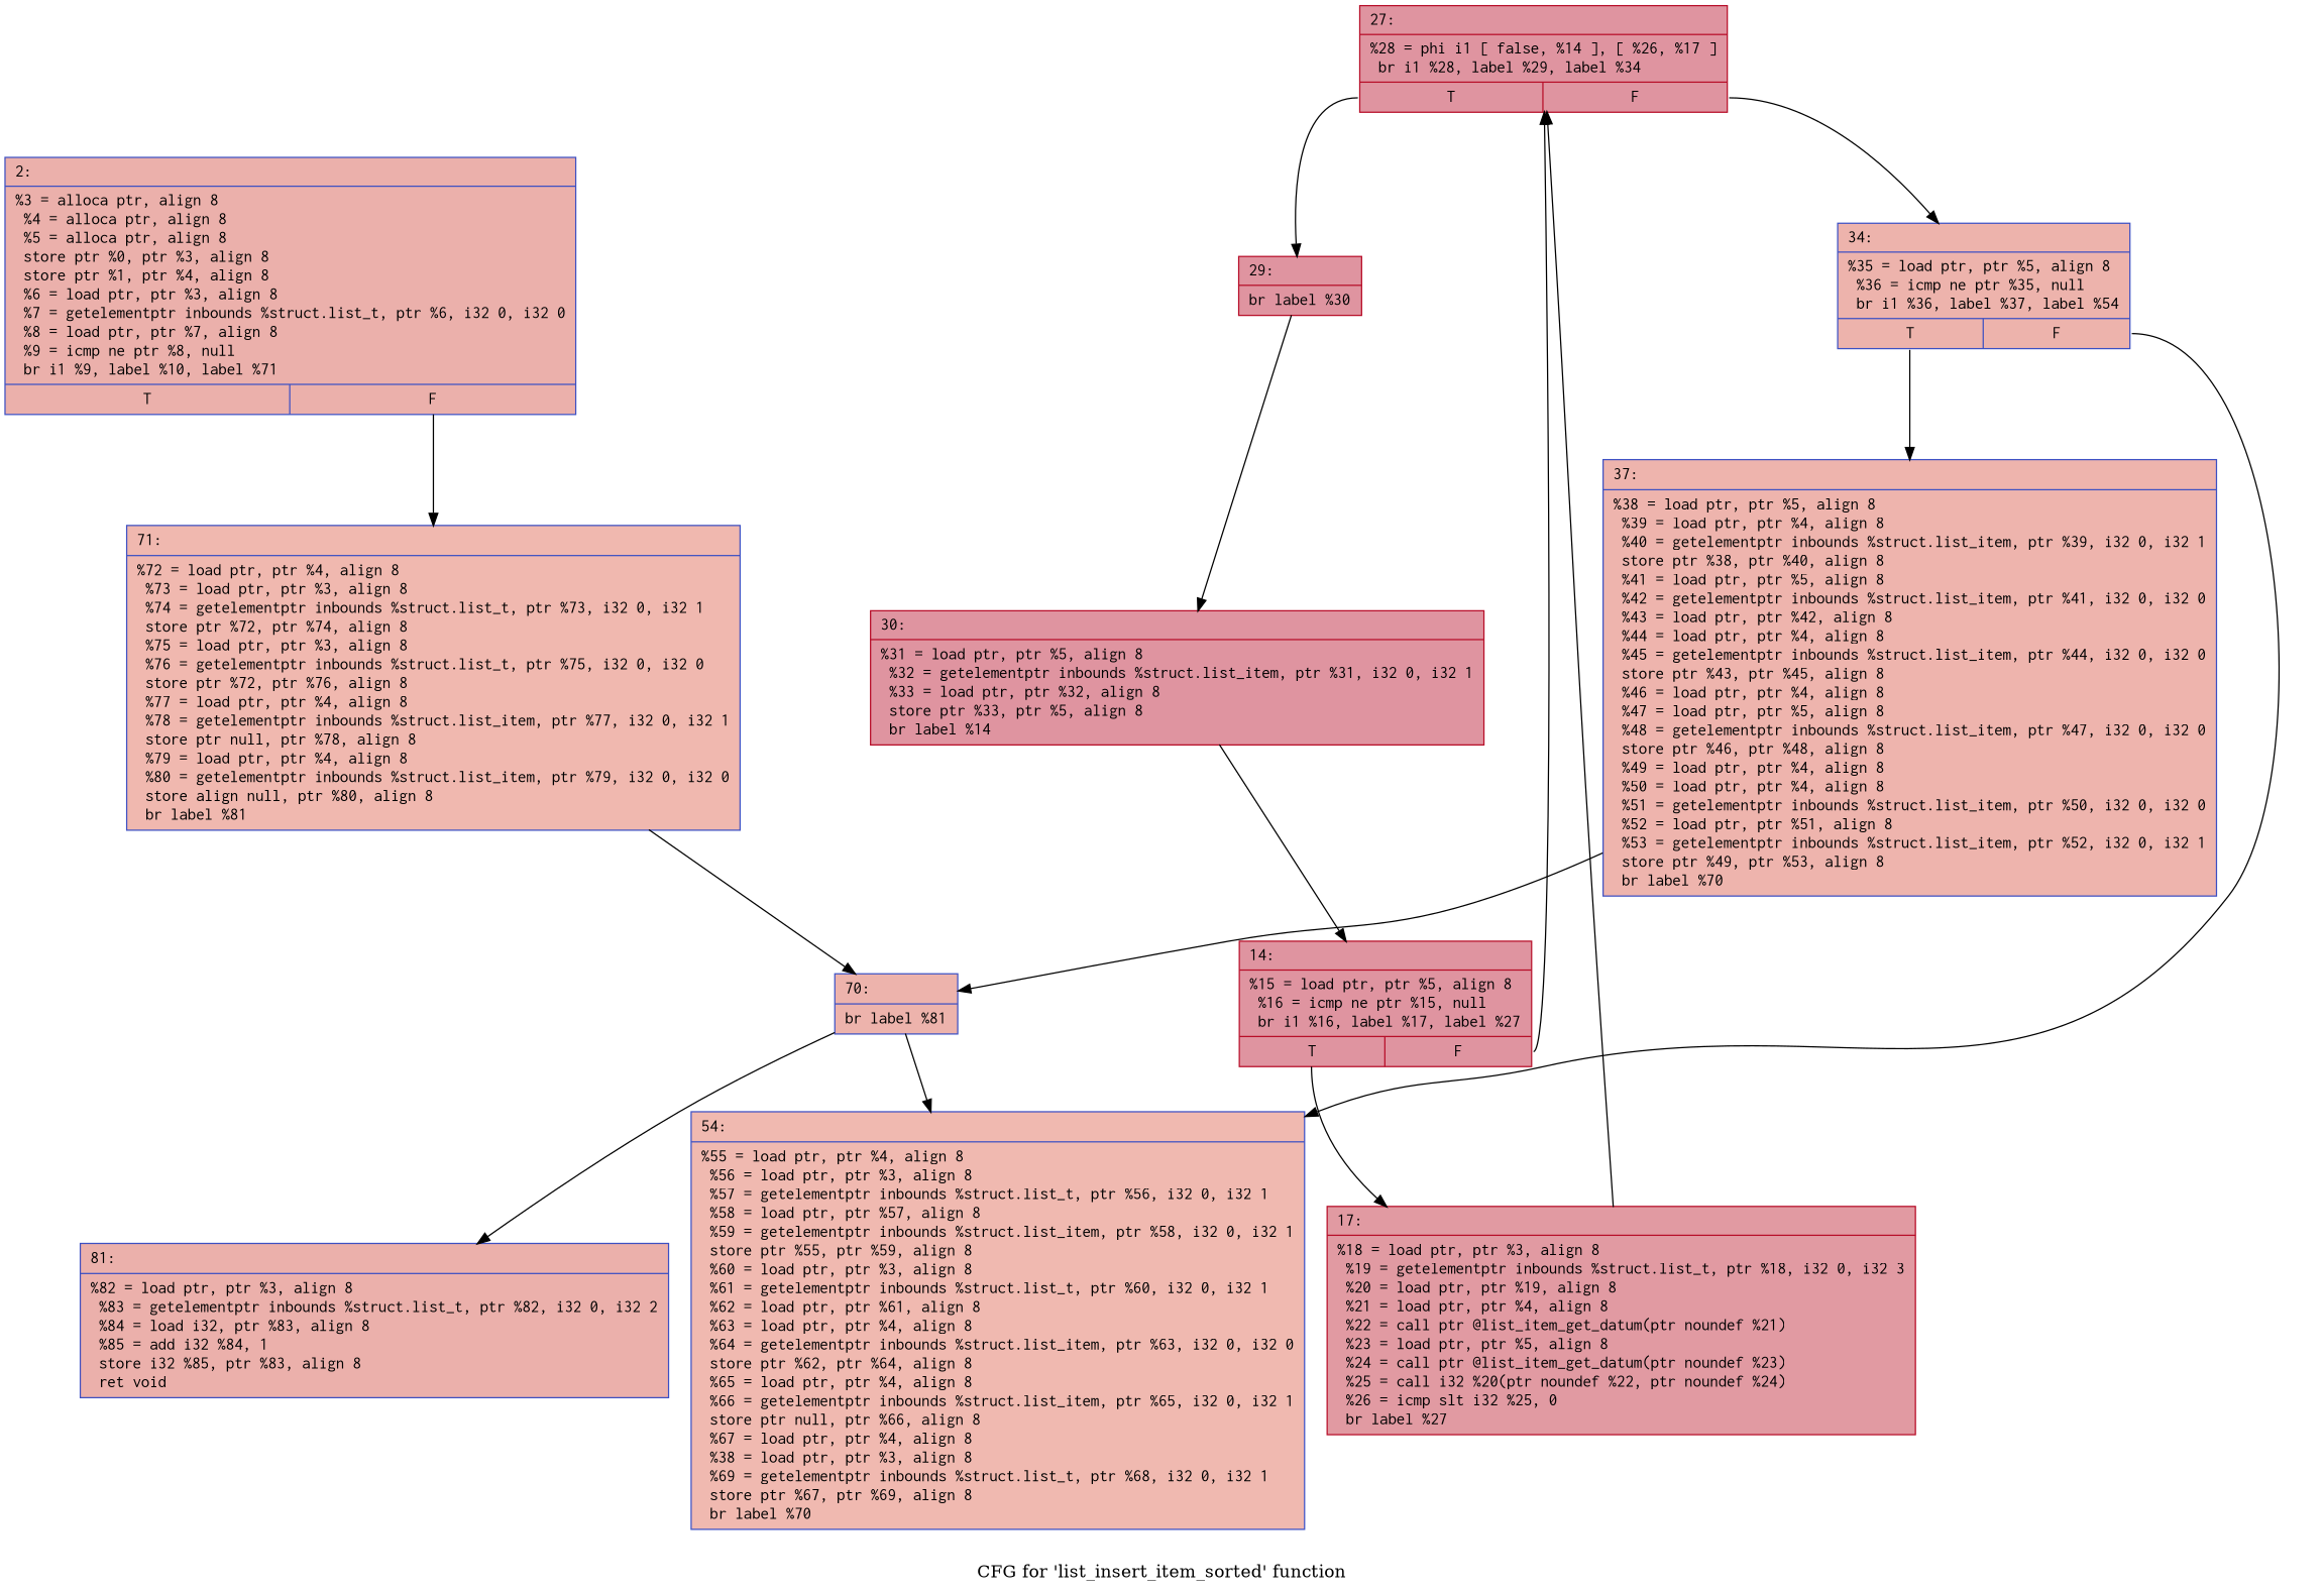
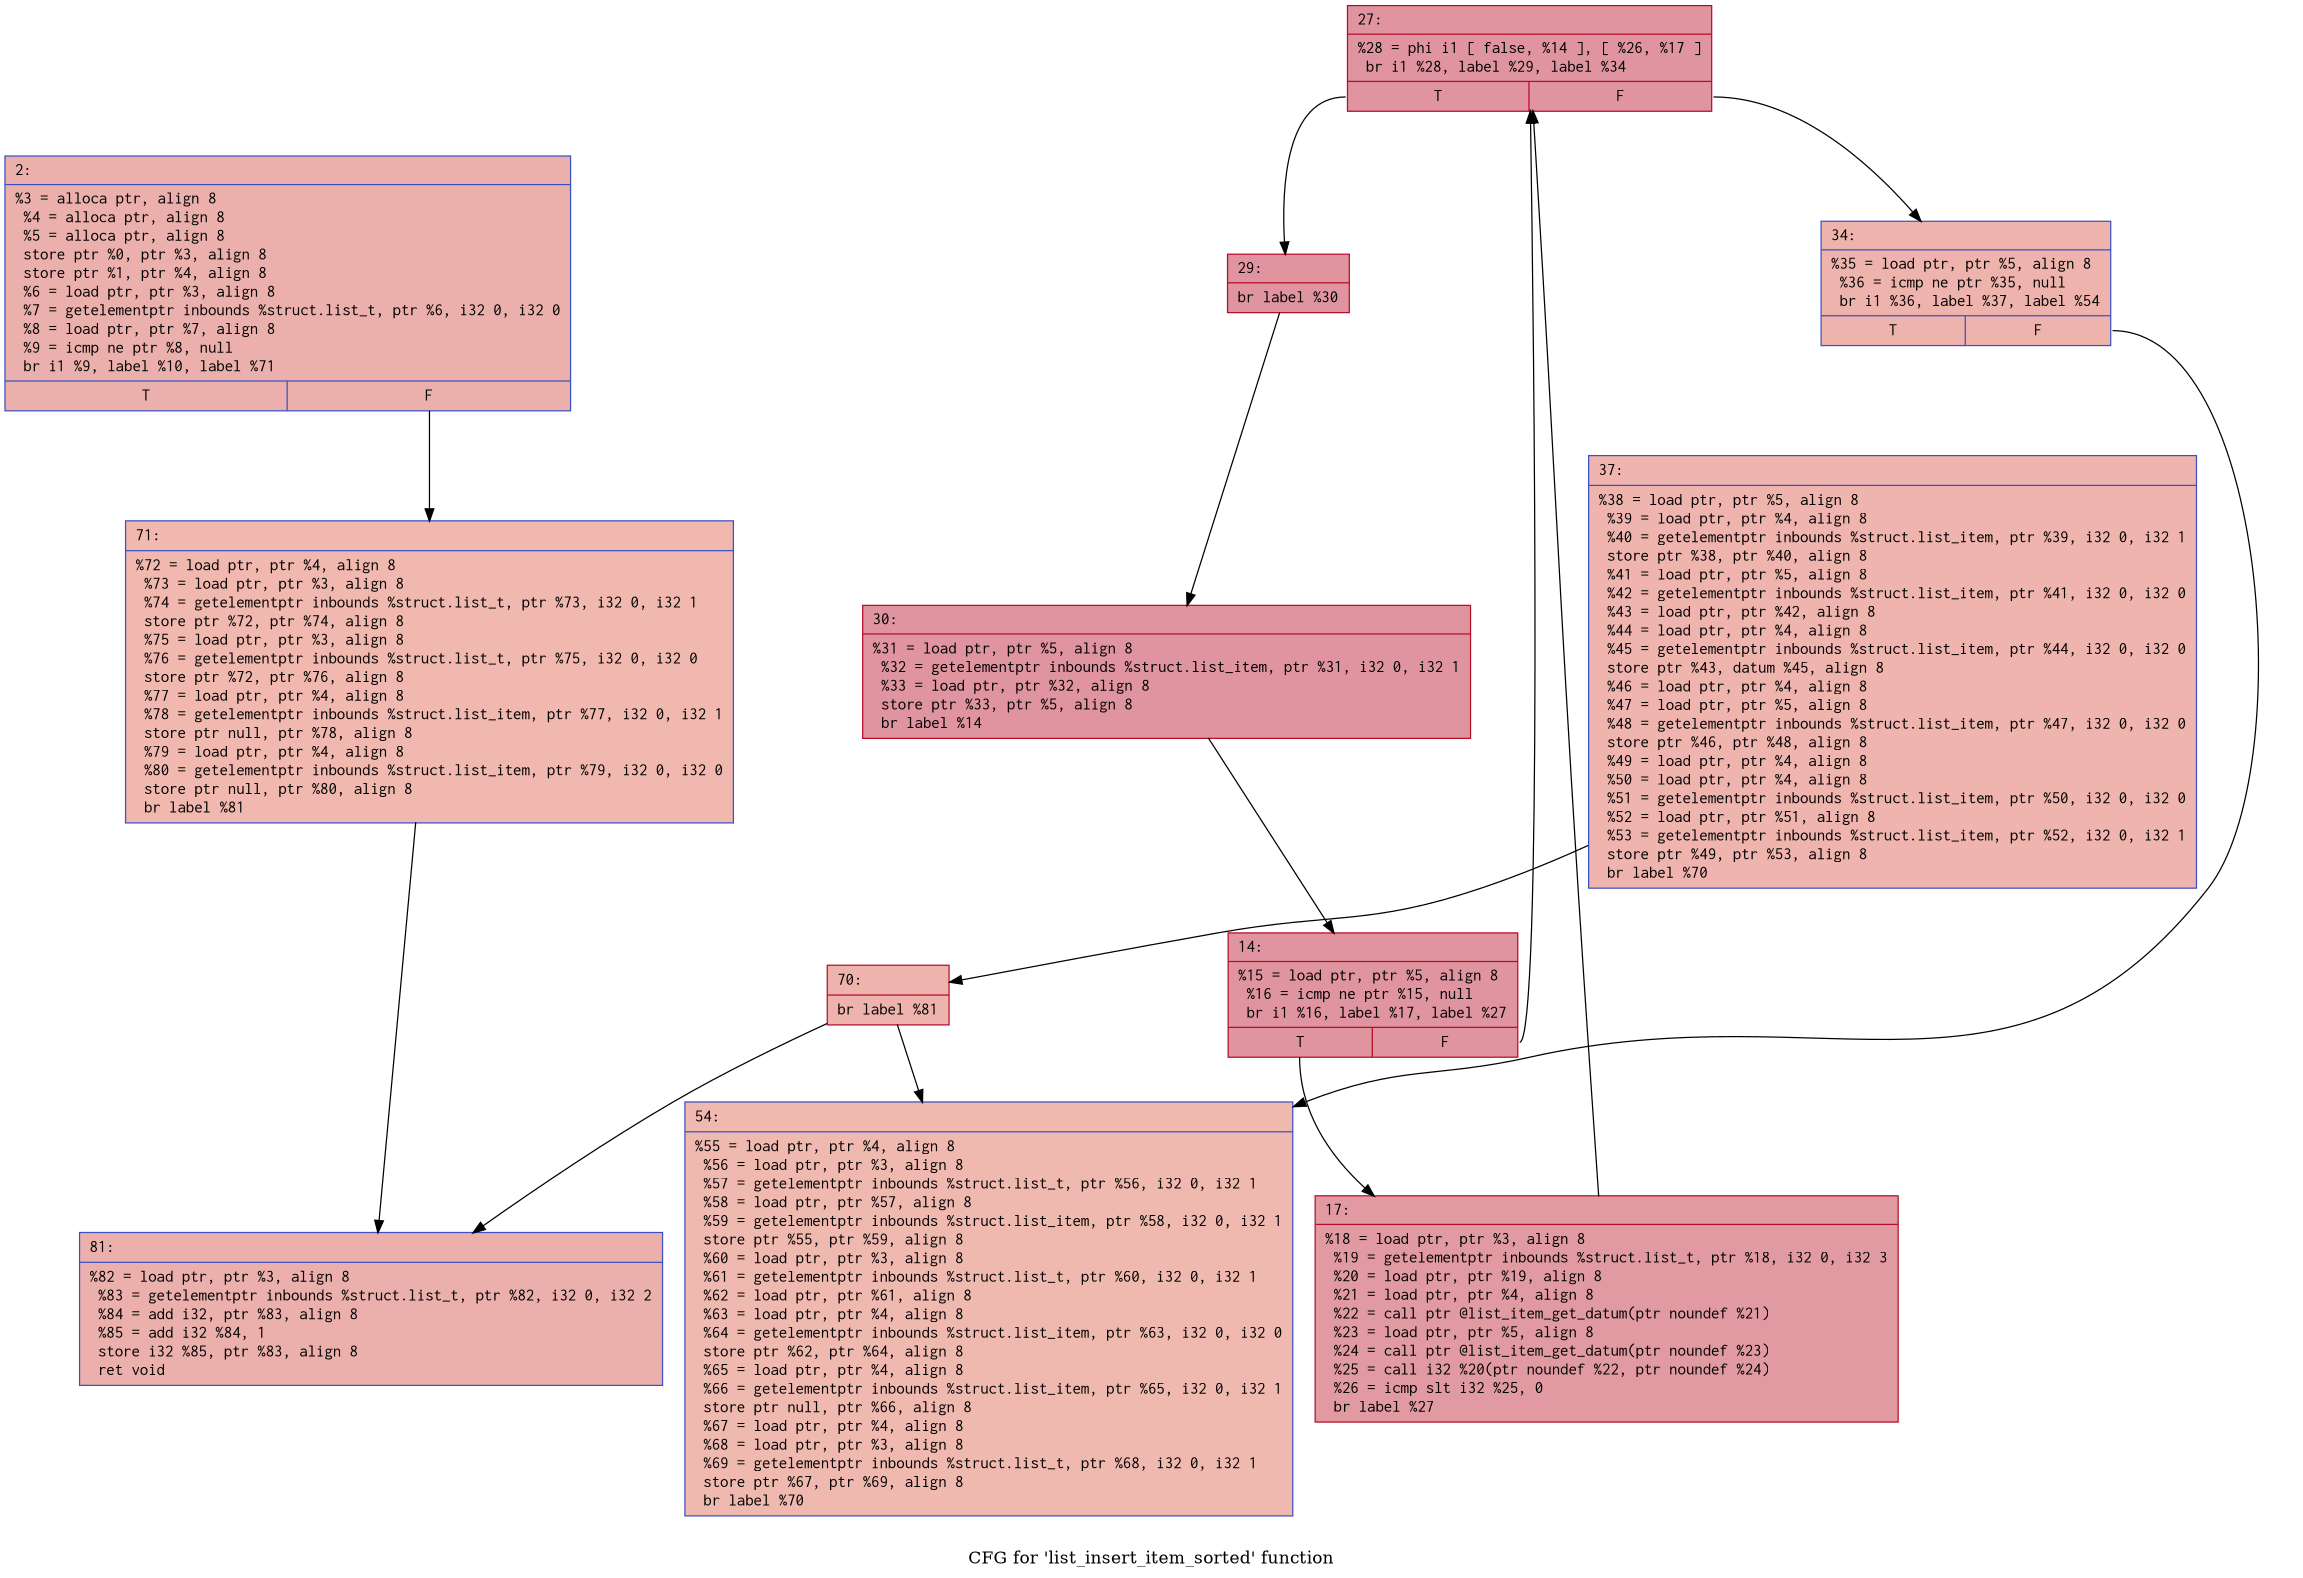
  digraph {
    label="CFG for 'list_insert_item_sorted' function"
    node [color="#3d50c3ff" fillcolor="#b70d2870" fontname=Courier shape=record style=filled]
    n1 [fillcolor="#d24b4070" label="{2:\l|  %3 = alloca ptr, align 8\l  %4 = alloca ptr, align 8\l  %5 = alloca ptr, align 8\l  store ptr %0, ptr %3, align 8\l  store ptr %1, ptr %4, align 8\l  %6 = load ptr, ptr %3, align 8\l  %7 = getelementptr inbounds %struct.list_t, ptr %6, i32 0, i32 0\l  %8 = load ptr, ptr %7, align 8\l  %9 = icmp ne ptr %8, null\l  br i1 %9, label %10, label %71\l|{<s0>T|<s1>F}}"]
-   n2 [fillcolor="#dc5d4a70" label="{71:\l|  %72 = load ptr, ptr %4, align 8\l  %73 = load ptr, ptr %3, align 8\l  %74 = getelementptr inbounds %struct.list_t, ptr %73, i32 0, i32 1\l  store ptr %72, ptr %74, align 8\l  %75 = load ptr, ptr %3, align 8\l  %76 = getelementptr inbounds %struct.list_t, ptr %75, i32 0, i32 0\l  store ptr %72, ptr %76, align 8\l  %77 = load ptr, ptr %4, align 8\l  %78 = getelementptr inbounds %struct.list_item, ptr %77, i32 0, i32 1\l  store ptr null, ptr %78, align 8\l  %79 = load ptr, ptr %4, align 8\l  %80 = getelementptr inbounds %struct.list_item, ptr %79, i32 0, i32 0\l  store align null, ptr %80, align 8\l  br label %81\l}"]
-   n3 [fillcolor="#d24b4070" label="{81:\l|  %82 = load ptr, ptr %3, align 8\l  %83 = getelementptr inbounds %struct.list_t, ptr %82, i32 0, i32 2\l  %84 = load i32, ptr %83, align 8\l  %85 = add i32 %84, 1\l  store i32 %85, ptr %83, align 8\l  ret void\l}"]
+   n2 [fillcolor="#dc5d4a70" label="{71:\l|  %72 = load ptr, ptr %4, align 8\l  %73 = load ptr, ptr %3, align 8\l  %74 = getelementptr inbounds %struct.list_t, ptr %73, i32 0, i32 1\l  store ptr %72, ptr %74, align 8\l  %75 = load ptr, ptr %3, align 8\l  %76 = getelementptr inbounds %struct.list_t, ptr %75, i32 0, i32 0\l  store ptr %72, ptr %76, align 8\l  %77 = load ptr, ptr %4, align 8\l  %78 = getelementptr inbounds %struct.list_item, ptr %77, i32 0, i32 1\l  store ptr null, ptr %78, align 8\l  %79 = load ptr, ptr %4, align 8\l  %80 = getelementptr inbounds %struct.list_item, ptr %79, i32 0, i32 0\l  store ptr null, ptr %80, align 8\l  br label %81\l}"]
+   n3 [fillcolor="#d24b4070" label="{81:\l|  %82 = load ptr, ptr %3, align 8\l  %83 = getelementptr inbounds %struct.list_t, ptr %82, i32 0, i32 2\l  %84 = add i32, ptr %83, align 8\l  %85 = add i32 %84, 1\l  store i32 %85, ptr %83, align 8\l  ret void\l}"]
    n4 [color="#b70d28ff" label="{14:\l|  %15 = load ptr, ptr %5, align 8\l  %16 = icmp ne ptr %15, null\l  br i1 %16, label %17, label %27\l|{<s0>T|<s1>F}}"]
    n5 [color="#b70d28ff" fillcolor="#bb1b2c70" label="{17:\l|  %18 = load ptr, ptr %3, align 8\l  %19 = getelementptr inbounds %struct.list_t, ptr %18, i32 0, i32 3\l  %20 = load ptr, ptr %19, align 8\l  %21 = load ptr, ptr %4, align 8\l  %22 = call ptr @list_item_get_datum(ptr noundef %21)\l  %23 = load ptr, ptr %5, align 8\l  %24 = call ptr @list_item_get_datum(ptr noundef %23)\l  %25 = call i32 %20(ptr noundef %22, ptr noundef %24)\l  %26 = icmp slt i32 %25, 0\l  br label %27\l}"]
    n6 [color="#b70d28ff" label="{27:\l|  %28 = phi i1 [ false, %14 ], [ %26, %17 ]\l  br i1 %28, label %29, label %34\l|{<s0>T|<s1>F}}"]
    n7 [color="#b70d28ff" label="{29:\l|  br label %30\l}"]
    n8 [fillcolor="#d6524470" label="{34:\l|  %35 = load ptr, ptr %5, align 8\l  %36 = icmp ne ptr %35, null\l  br i1 %36, label %37, label %54\l|{<s0>T|<s1>F}}"]
    n9 [color="#b70d28ff" label="{30:\l|  %31 = load ptr, ptr %5, align 8\l  %32 = getelementptr inbounds %struct.list_item, ptr %31, i32 0, i32 1\l  %33 = load ptr, ptr %32, align 8\l  store ptr %33, ptr %5, align 8\l  br label %14\l}"]
-   n10 [fillcolor="#d8564670" label="{37:\l|  %38 = load ptr, ptr %5, align 8\l  %39 = load ptr, ptr %4, align 8\l  %40 = getelementptr inbounds %struct.list_item, ptr %39, i32 0, i32 1\l  store ptr %38, ptr %40, align 8\l  %41 = load ptr, ptr %5, align 8\l  %42 = getelementptr inbounds %struct.list_item, ptr %41, i32 0, i32 0\l  %43 = load ptr, ptr %42, align 8\l  %44 = load ptr, ptr %4, align 8\l  %45 = getelementptr inbounds %struct.list_item, ptr %44, i32 0, i32 0\l  store ptr %43, ptr %45, align 8\l  %46 = load ptr, ptr %4, align 8\l  %47 = load ptr, ptr %5, align 8\l  %48 = getelementptr inbounds %struct.list_item, ptr %47, i32 0, i32 0\l  store ptr %46, ptr %48, align 8\l  %49 = load ptr, ptr %4, align 8\l  %50 = load ptr, ptr %4, align 8\l  %51 = getelementptr inbounds %struct.list_item, ptr %50, i32 0, i32 0\l  %52 = load ptr, ptr %51, align 8\l  %53 = getelementptr inbounds %struct.list_item, ptr %52, i32 0, i32 1\l  store ptr %49, ptr %53, align 8\l  br label %70\l}"]
-   n11 [fillcolor="#de614d70" label="{54:\l|  %55 = load ptr, ptr %4, align 8\l  %56 = load ptr, ptr %3, align 8\l  %57 = getelementptr inbounds %struct.list_t, ptr %56, i32 0, i32 1\l  %58 = load ptr, ptr %57, align 8\l  %59 = getelementptr inbounds %struct.list_item, ptr %58, i32 0, i32 1\l  store ptr %55, ptr %59, align 8\l  %60 = load ptr, ptr %3, align 8\l  %61 = getelementptr inbounds %struct.list_t, ptr %60, i32 0, i32 1\l  %62 = load ptr, ptr %61, align 8\l  %63 = load ptr, ptr %4, align 8\l  %64 = getelementptr inbounds %struct.list_item, ptr %63, i32 0, i32 0\l  store ptr %62, ptr %64, align 8\l  %65 = load ptr, ptr %4, align 8\l  %66 = getelementptr inbounds %struct.list_item, ptr %65, i32 0, i32 1\l  store ptr null, ptr %66, align 8\l  %67 = load ptr, ptr %4, align 8\l  %38 = load ptr, ptr %3, align 8\l  %69 = getelementptr inbounds %struct.list_t, ptr %68, i32 0, i32 1\l  store ptr %67, ptr %69, align 8\l  br label %70\l}"]
-   n12 [fillcolor="#d6524470" label="{70:\l|  br label %81\l}"]
+   n10 [fillcolor="#d8564670" label="{37:\l|  %38 = load ptr, ptr %5, align 8\l  %39 = load ptr, ptr %4, align 8\l  %40 = getelementptr inbounds %struct.list_item, ptr %39, i32 0, i32 1\l  store ptr %38, ptr %40, align 8\l  %41 = load ptr, ptr %5, align 8\l  %42 = getelementptr inbounds %struct.list_item, ptr %41, i32 0, i32 0\l  %43 = load ptr, ptr %42, align 8\l  %44 = load ptr, ptr %4, align 8\l  %45 = getelementptr inbounds %struct.list_item, ptr %44, i32 0, i32 0\l  store ptr %43, datum %45, align 8\l  %46 = load ptr, ptr %4, align 8\l  %47 = load ptr, ptr %5, align 8\l  %48 = getelementptr inbounds %struct.list_item, ptr %47, i32 0, i32 0\l  store ptr %46, ptr %48, align 8\l  %49 = load ptr, ptr %4, align 8\l  %50 = load ptr, ptr %4, align 8\l  %51 = getelementptr inbounds %struct.list_item, ptr %50, i32 0, i32 0\l  %52 = load ptr, ptr %51, align 8\l  %53 = getelementptr inbounds %struct.list_item, ptr %52, i32 0, i32 1\l  store ptr %49, ptr %53, align 8\l  br label %70\l}"]
+   n11 [fillcolor="#de614d70" label="{54:\l|  %55 = load ptr, ptr %4, align 8\l  %56 = load ptr, ptr %3, align 8\l  %57 = getelementptr inbounds %struct.list_t, ptr %56, i32 0, i32 1\l  %58 = load ptr, ptr %57, align 8\l  %59 = getelementptr inbounds %struct.list_item, ptr %58, i32 0, i32 1\l  store ptr %55, ptr %59, align 8\l  %60 = load ptr, ptr %3, align 8\l  %61 = getelementptr inbounds %struct.list_t, ptr %60, i32 0, i32 1\l  %62 = load ptr, ptr %61, align 8\l  %63 = load ptr, ptr %4, align 8\l  %64 = getelementptr inbounds %struct.list_item, ptr %63, i32 0, i32 0\l  store ptr %62, ptr %64, align 8\l  %65 = load ptr, ptr %4, align 8\l  %66 = getelementptr inbounds %struct.list_item, ptr %65, i32 0, i32 1\l  store ptr null, ptr %66, align 8\l  %67 = load ptr, ptr %4, align 8\l  %68 = load ptr, ptr %3, align 8\l  %69 = getelementptr inbounds %struct.list_t, ptr %68, i32 0, i32 1\l  store ptr %67, ptr %69, align 8\l  br label %70\l}"]
+   n12 [color="#b70d28ff" fillcolor="#d6524470" label="{70:\l|  br label %81\l}"]
    n1 -> n2 [tailport=s1]
-   n2 -> n12
+   n2 -> n3
    n4 -> n5 [tailport=s0]
    n4 -> n6 [tailport=s1]
    n5 -> n6
    n6 -> n7 [tailport=s0]
    n6 -> n8 [tailport=s1]
    n7 -> n9
-   n8 -> n10 [tailport=s0]
    n8 -> n11 [tailport=s1]
    n9 -> n4
    n10 -> n12
    n12 -> n3
    n12 -> n11
  }
